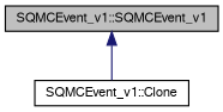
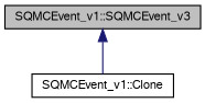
  digraph {
    rankdir=TB
    node [color=black fontname=FreeSans fontsize=10 shape=record]
-   n1 [fillcolor=grey75 fontcolor=black height=0.2 label="SQMCEvent_v1::SQMCEvent_v1" style=filled width=0.4]
+   n1 [fillcolor=grey75 fontcolor=black height=0.2 label="SQMCEvent_v1::SQMCEvent_v3" style=filled width=0.4]
    n2 [height=0.2 label="SQMCEvent_v1::Clone" width=0.4]
    n1 -> n2 [color=midnightblue dir=back fontname=FreeSans fontsize=10 labelfontname=FreeSans labelfontsize=10 style=solid]
  }
